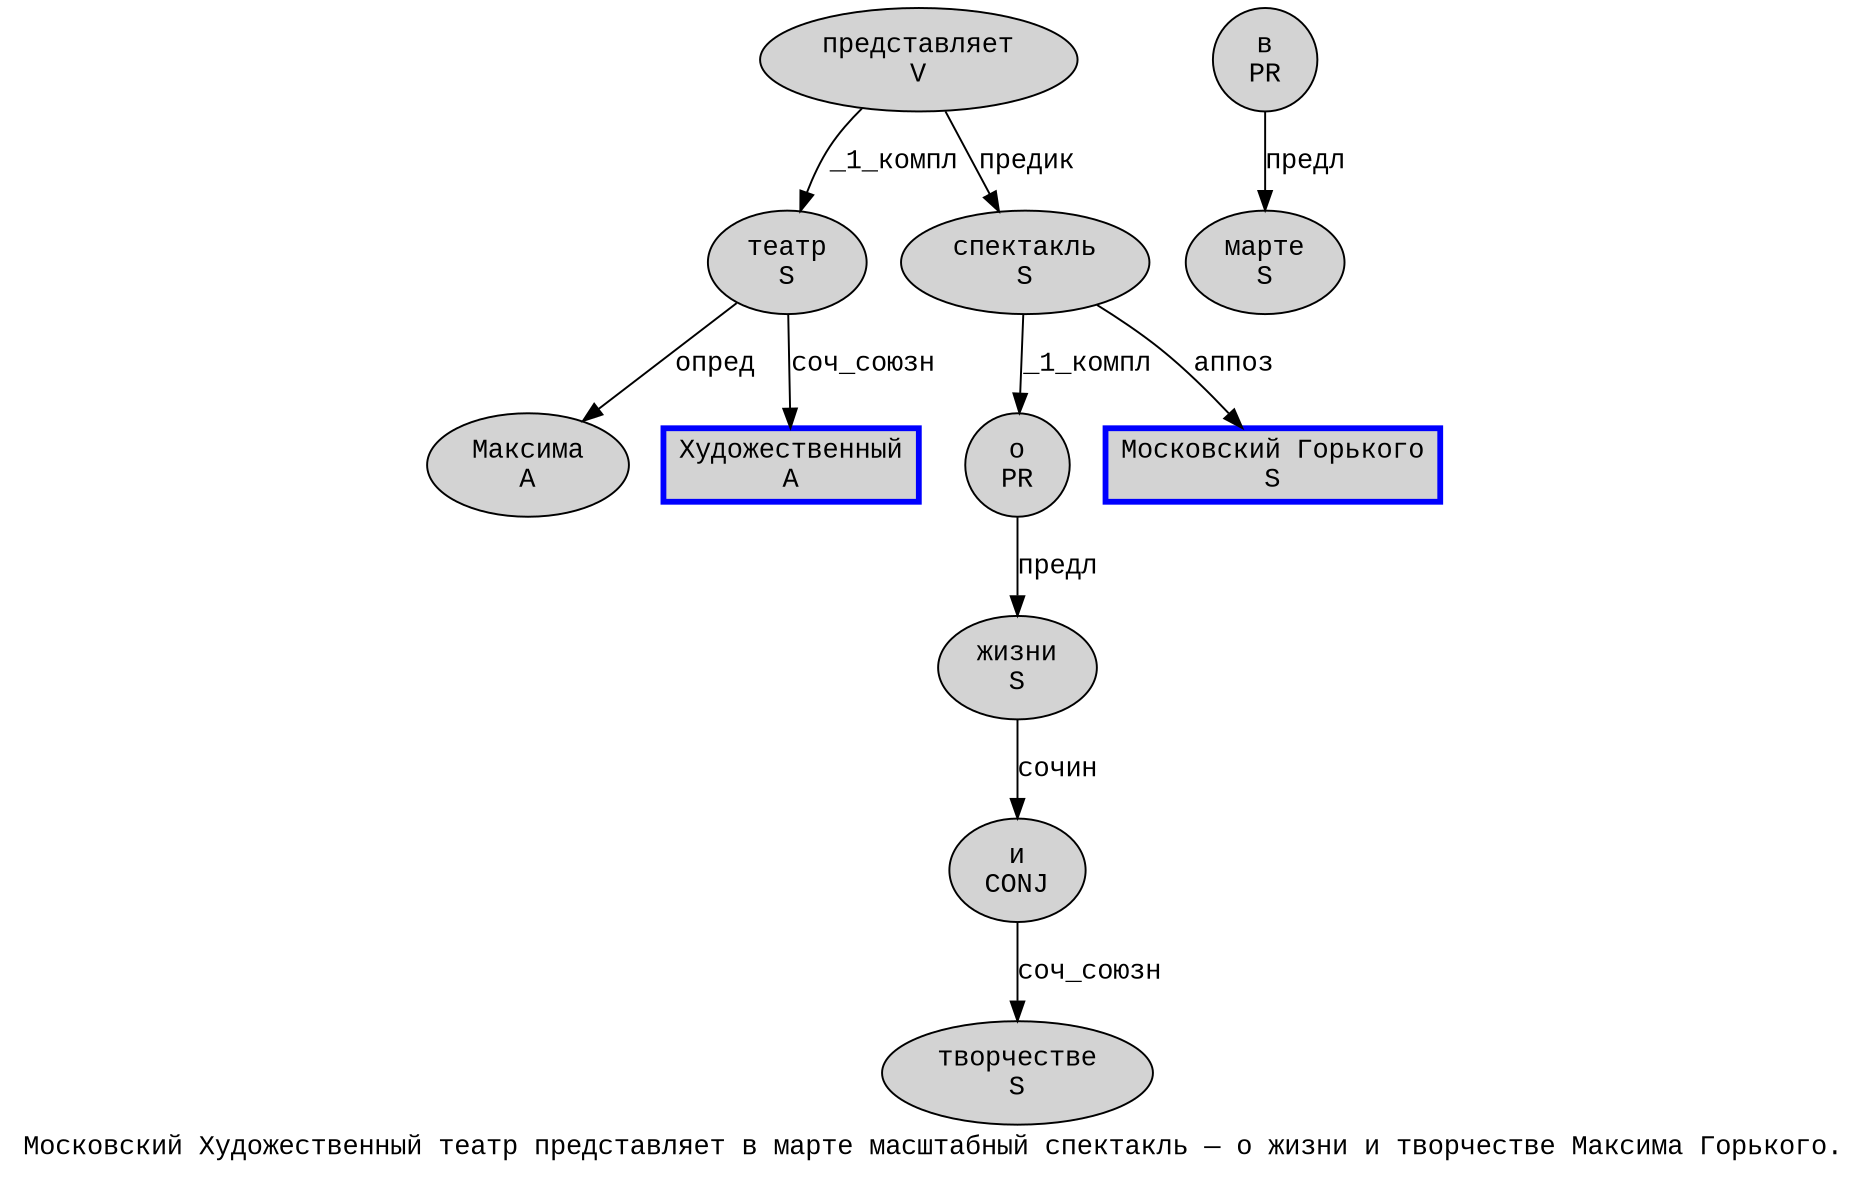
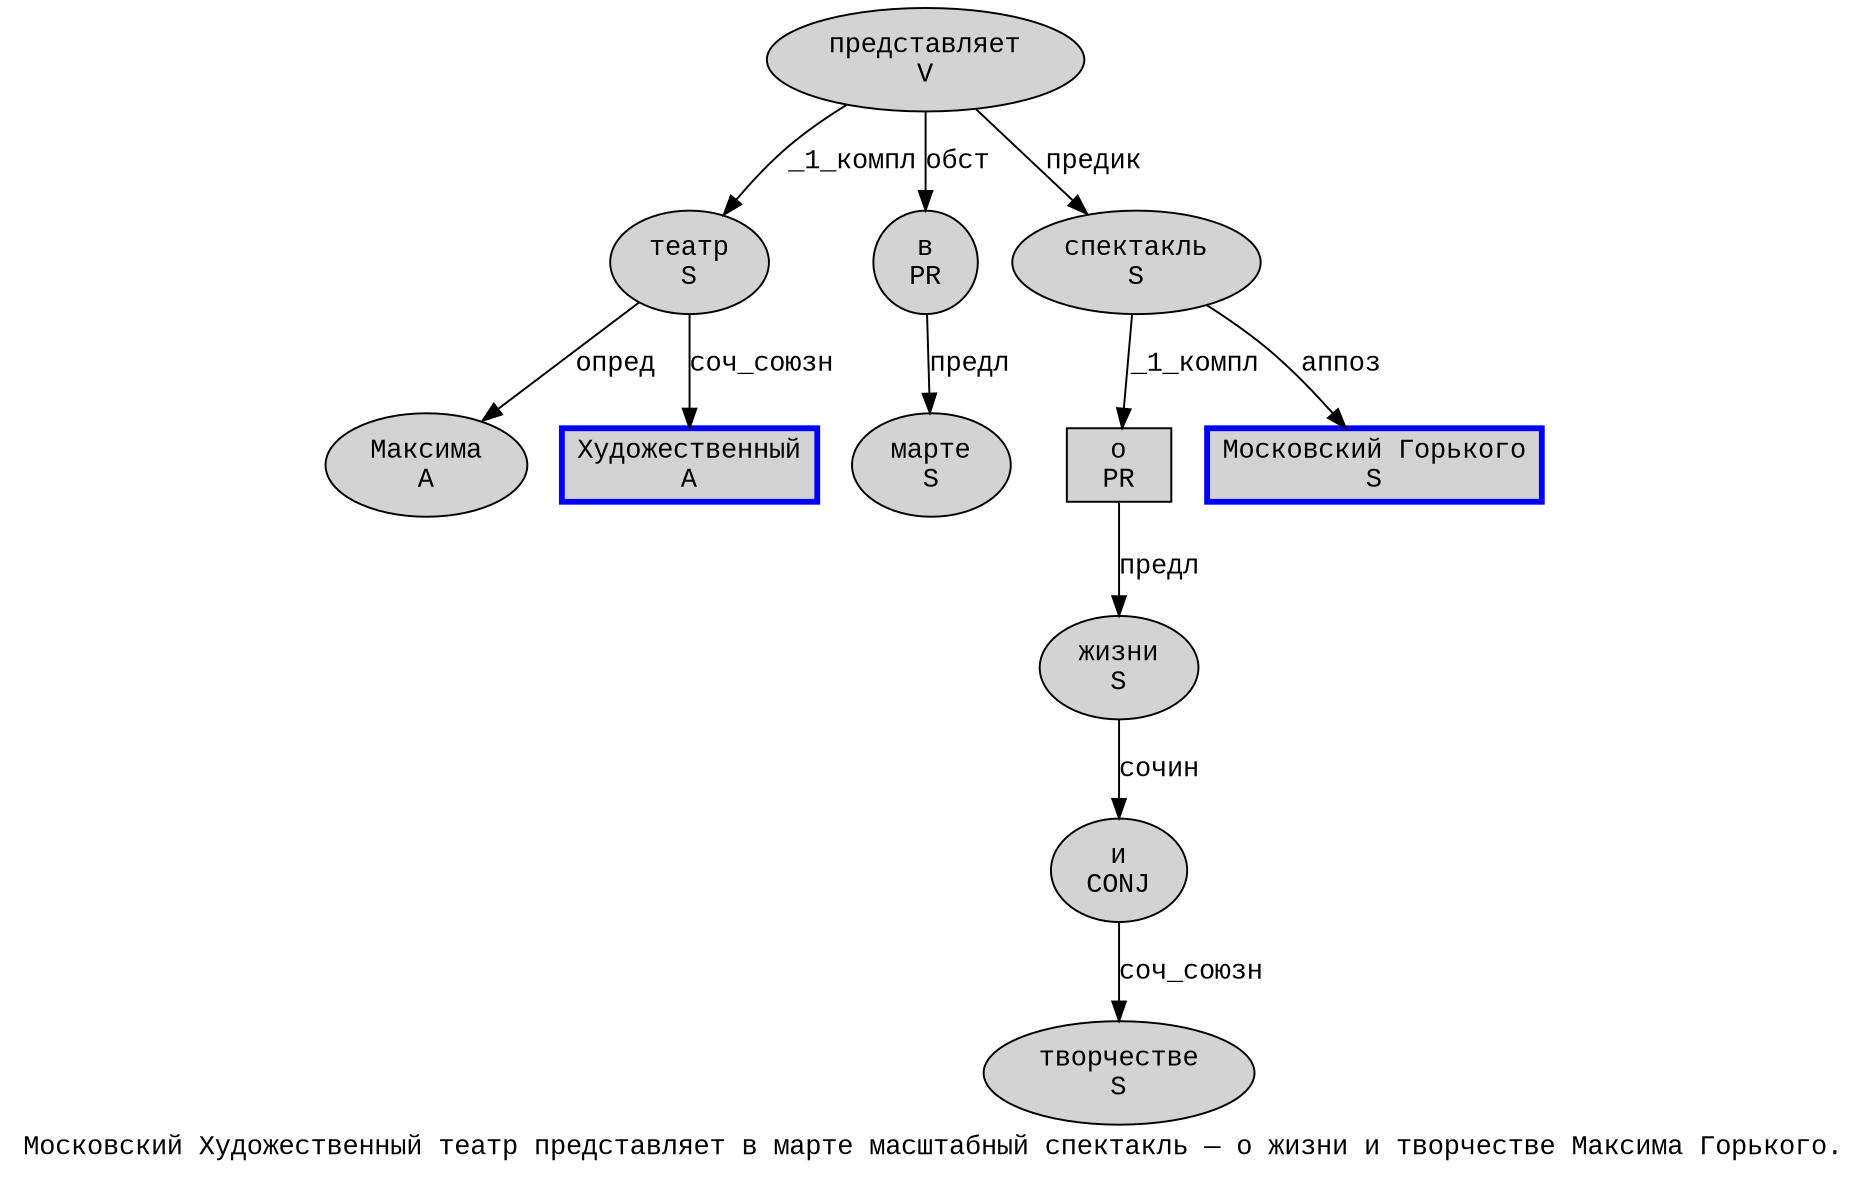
  digraph {
    fontname="Liberation Mono"
    label="Московский Художественный театр представляет в марте масштабный спектакль — о жизни и творчестве Максима Горького."
    node [fillcolor=lightgray fontname="Liberation Mono" penwidth=1 shape=ellipse style=filled]
    edge [fontname="Liberation Mono"]
    n1 [label="Максима\nA"]
    n2 [color=blue label="Художественный\nA" penwidth=3 shape=box]
    n3 [label="театр\nS"]
    n4 [label="представляет\nV"]
    n5 [label="в\nPR"]
    n6 [label="спектакль\nS"]
    n7 [label="марте\nS"]
-   n8 [label="о\nPR"]
+   n8 [label="о\nPR" shape=box]
    n9 [color=blue label="Московский Горького\nS" penwidth=3 shape=box]
    n10 [label="жизни\nS"]
    n11 [label="и\nCONJ"]
    n12 [label="творчестве\nS"]
    n3 -> n1 [label="опред"]
    n3 -> n2 [label="соч_союзн"]
    n4 -> n3 [label="_1_компл"]
+   n4 -> n5 [label="обст"]
    n4 -> n6 [label="предик"]
    n5 -> n7 [label="предл"]
    n6 -> n8 [label="_1_компл"]
    n6 -> n9 [label="аппоз"]
    n8 -> n10 [label="предл"]
    n10 -> n11 [label="сочин"]
    n11 -> n12 [label="соч_союзн"]
  }
